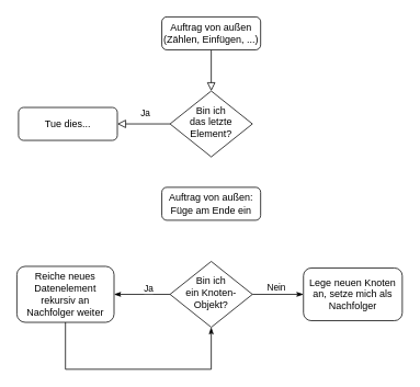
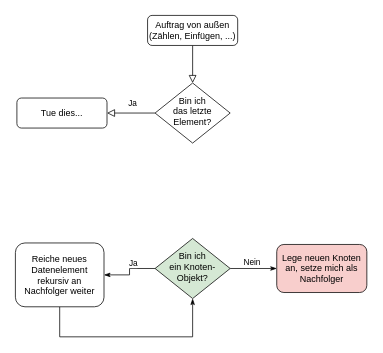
  <mxCell id="0" />
  <mxCell id="1" parent="0" />
  <mxCell id="2" value="" style="rounded=0;html=1;jettySize=auto;orthogonalLoop=1;fontSize=11;endArrow=block;endFill=0;endSize=8;strokeWidth=1;shadow=0;labelBackgroundColor=none;edgeStyle=orthogonalEdgeStyle;" parent="1" source="3" target="5" edge="1"><mxGeometry relative="1" as="geometry" /></mxCell>
  <mxCell id="3" value="Auftrag von außen&lt;br&gt;(Zählen, Einfügen, ...)" style="rounded=1;whiteSpace=wrap;html=1;fontSize=12;glass=0;strokeWidth=1;shadow=0;" parent="1" vertex="1"><mxGeometry x="196" y="20" width="120" height="40" as="geometry" /></mxCell>
  <mxCell id="4" value="Ja" style="rounded=0;html=1;jettySize=auto;orthogonalLoop=1;fontSize=11;endArrow=block;endFill=0;endSize=8;strokeWidth=1;shadow=0;labelBackgroundColor=none;edgeStyle=orthogonalEdgeStyle;entryX=1;entryY=0.5;entryDx=0;entryDy=0;" parent="1" edge="1"><mxGeometry x="-0.062" y="-13" relative="1" as="geometry"><mxPoint as="offset" /><mxPoint x="206" y="150" as="sourcePoint" /><mxPoint x="142" y="150" as="targetPoint" /></mxGeometry></mxCell>
  <mxCell id="5" value="Bin ich &lt;br&gt;das letzte Element?" style="rhombus;whiteSpace=wrap;html=1;shadow=0;fontFamily=Helvetica;fontSize=12;align=center;strokeWidth=1;spacing=6;spacingTop=-4;" parent="1" vertex="1"><mxGeometry x="206" y="110" width="100" height="80" as="geometry" /></mxCell>
  <mxCell id="6" value="Tue dies..." style="rounded=1;whiteSpace=wrap;html=1;fontSize=12;glass=0;strokeWidth=1;shadow=0;" parent="1" vertex="1"><mxGeometry x="22" y="130" width="120" height="40" as="geometry" /></mxCell>
- <mxCell id="7" value="Auftrag von außen:&lt;br&gt;Füge am Ende ein" style="rounded=1;whiteSpace=wrap;html=1;fontSize=12;glass=0;strokeWidth=1;shadow=0;" parent="1" vertex="1"><mxGeometry x="196" y="227" width="120" height="40" as="geometry" /></mxCell>
  <mxCell id="8" style="edgeStyle=orthogonalEdgeStyle;rounded=0;orthogonalLoop=1;jettySize=auto;html=1;exitX=0;exitY=0.5;exitDx=0;exitDy=0;entryX=1;entryY=0.5;entryDx=0;entryDy=0;endArrow=classicThin;endFill=1;" parent="1" source="12" target="15" edge="1"><mxGeometry relative="1" as="geometry" /></mxCell>
  <mxCell id="9" value="Ja" style="edgeLabel;html=1;align=center;verticalAlign=middle;resizable=0;points=[];" parent="8" vertex="1" connectable="0"><mxGeometry x="-0.206" relative="1" as="geometry"><mxPoint y="-8" as="offset" /></mxGeometry></mxCell>
  <mxCell id="10" style="edgeStyle=orthogonalEdgeStyle;rounded=0;orthogonalLoop=1;jettySize=auto;html=1;exitX=1;exitY=0.5;exitDx=0;exitDy=0;entryX=0;entryY=0.5;entryDx=0;entryDy=0;endArrow=classicThin;endFill=1;" parent="1" source="12" target="13" edge="1"><mxGeometry relative="1" as="geometry" /></mxCell>
  <mxCell id="11" value="Nein" style="edgeLabel;html=1;align=center;verticalAlign=middle;resizable=0;points=[];" parent="10" vertex="1" connectable="0"><mxGeometry x="-0.062" y="1" relative="1" as="geometry"><mxPoint x="-1" y="-8" as="offset" /></mxGeometry></mxCell>
- <mxCell id="12" value="Bin ich &lt;br&gt;ein Knoten- &lt;br&gt;Objekt?" style="rhombus;whiteSpace=wrap;html=1;shadow=0;fontFamily=Helvetica;fontSize=12;align=center;strokeWidth=1;spacing=6;spacingTop=-4;" parent="1" vertex="1"><mxGeometry x="206" y="317" width="100" height="80" as="geometry" /></mxCell>
- <mxCell id="13" value="Lege neuen Knoten an, setze mich als Nachfolger" style="rounded=1;whiteSpace=wrap;html=1;fontSize=12;glass=0;strokeWidth=1;shadow=0;" parent="1" vertex="1"><mxGeometry x="368" y="325" width="120" height="64" as="geometry" /></mxCell>
+ <mxCell id="12" value="Bin ich &lt;br&gt;ein Knoten- &lt;br&gt;Objekt?" style="rhombus;whiteSpace=wrap;html=1;shadow=0;fontFamily=Helvetica;fontSize=12;align=center;strokeWidth=1;spacing=6;spacingTop=-4;fillColor=#d5e8d4;" parent="1" vertex="1"><mxGeometry x="206" y="317" width="100" height="80" as="geometry" /></mxCell>
+ <mxCell id="13" value="Lege neuen Knoten an, setze mich als Nachfolger" style="rounded=1;whiteSpace=wrap;html=1;fontSize=12;glass=0;strokeWidth=1;shadow=0;fillColor=#f8cecc;" parent="1" vertex="1"><mxGeometry x="368" y="325" width="120" height="64" as="geometry" /></mxCell>
  <mxCell id="14" style="edgeStyle=orthogonalEdgeStyle;rounded=0;orthogonalLoop=1;jettySize=auto;html=1;exitX=0.5;exitY=1;exitDx=0;exitDy=0;entryX=0.5;entryY=1;entryDx=0;entryDy=0;endArrow=classicThin;endFill=1;" parent="1" source="15" target="12" edge="1"><mxGeometry relative="1" as="geometry"><Array as="points"><mxPoint x="79" y="448" /><mxPoint x="256" y="448" /></Array></mxGeometry></mxCell>
- <mxCell id="15" value="Reiche neues Datenelement rekursiv an Nachfolger weiter" style="rounded=1;whiteSpace=wrap;html=1;fontSize=12;glass=0;strokeWidth=1;shadow=0;" parent="1" vertex="1"><mxGeometry x="20" y="323" width="118" height="68" as="geometry" /></mxCell>
+ <mxCell id="15" value="Reiche neues Datenelement rekursiv an Nachfolger weiter" style="rounded=1;whiteSpace=wrap;html=1;fontSize=12;glass=0;strokeWidth=1;shadow=0;" parent="1" vertex="1"><mxGeometry x="20" y="323" width="118" height="85" as="geometry" /></mxCell>
